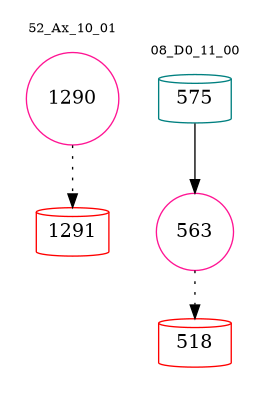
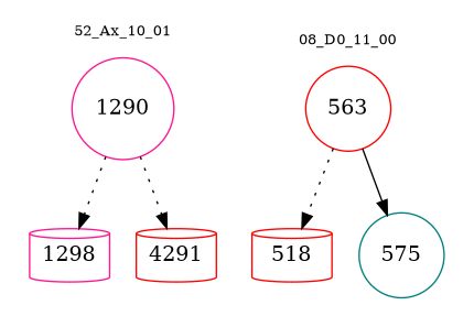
  digraph {
    node [color=deeppink shape=cylinder]
    edge [color=black style=dotted]
    n1 [label=1290 shape=circle]
-   n3 [color=red label=1291]
-   n4 [label=563 shape=circle]
+   n2 [label=1298]
+   n3 [color=red label=4291]
+   n4 [color=red label=563 shape=circle]
    n5 [color=red label=518]
-   n6 [color=teal label=575]
+   n6 [color=teal label=575 shape=circle]
    subgraph cluster_1 {
      color=white
      fontsize=10
      label="52_Ax_10_01"
      n1
+     n2
      n3
    }
    subgraph cluster_2 {
      color=white
      fontsize=10
      label="08_D0_11_00"
      n4
      n5
      n6
    }
+   n1 -> n2
    n1 -> n3
    n4 -> n5
-   n6 -> n4 [style=solid]
+   n4 -> n6 [style=solid]
  }
